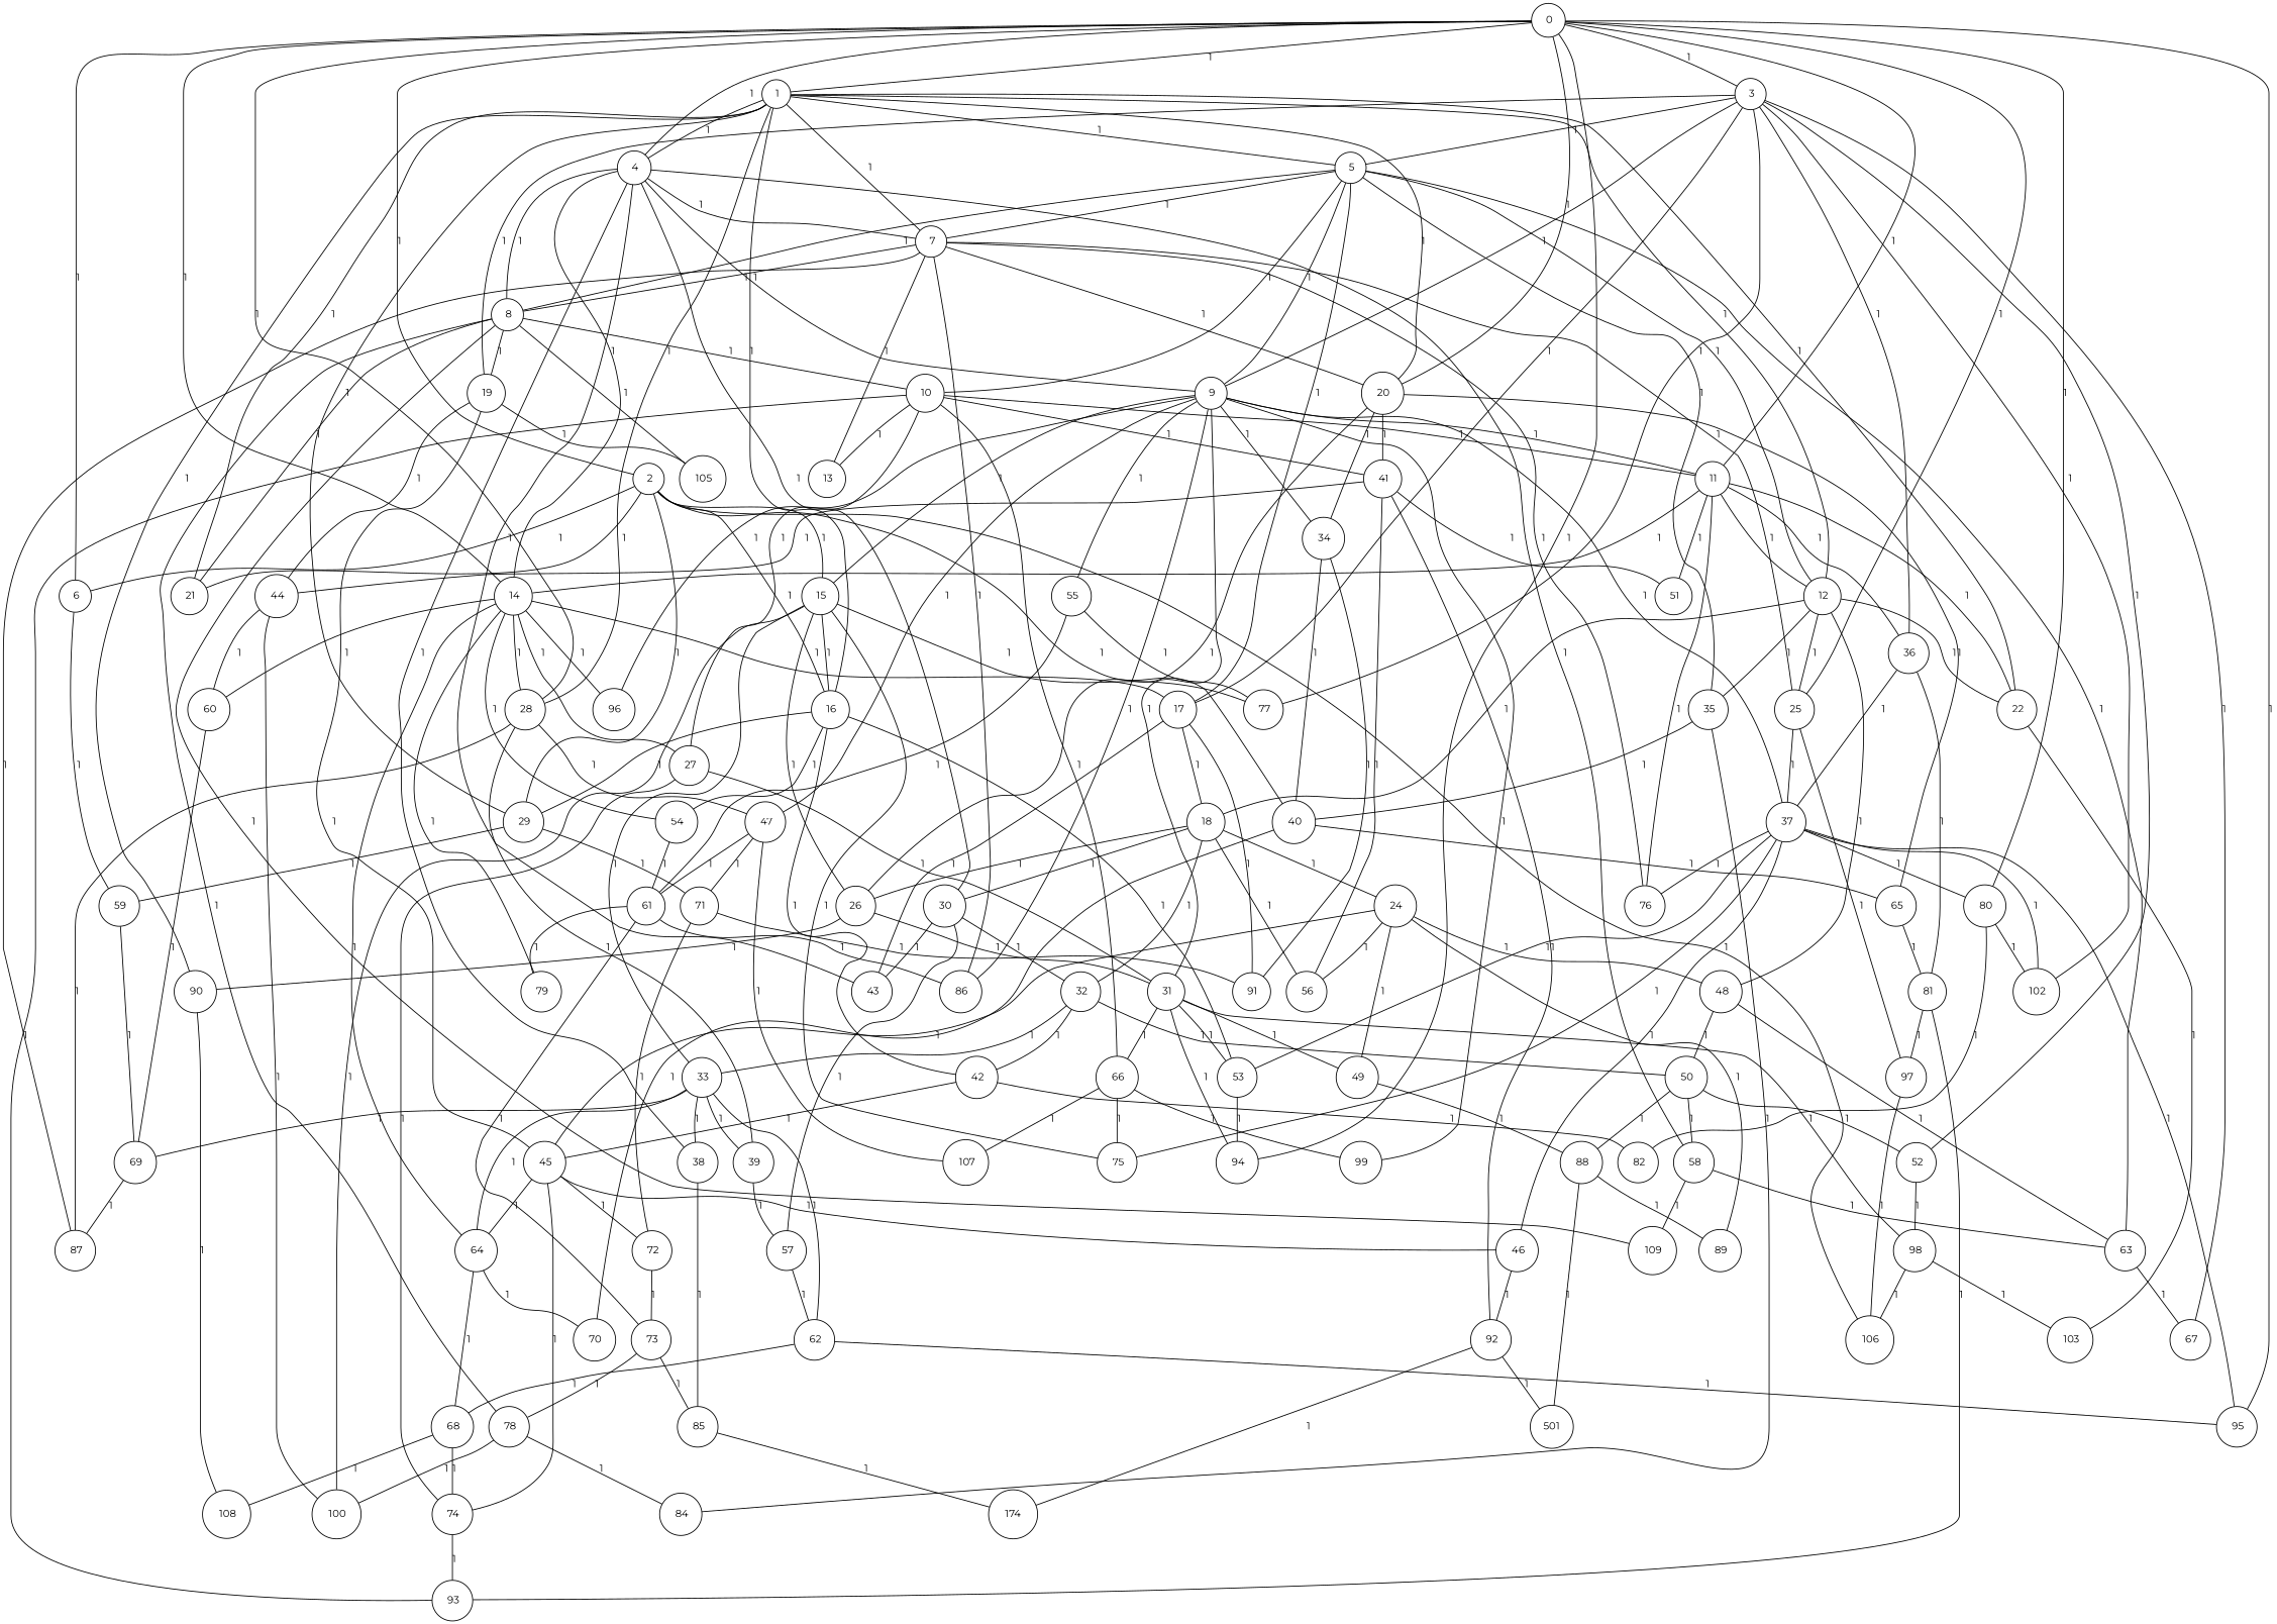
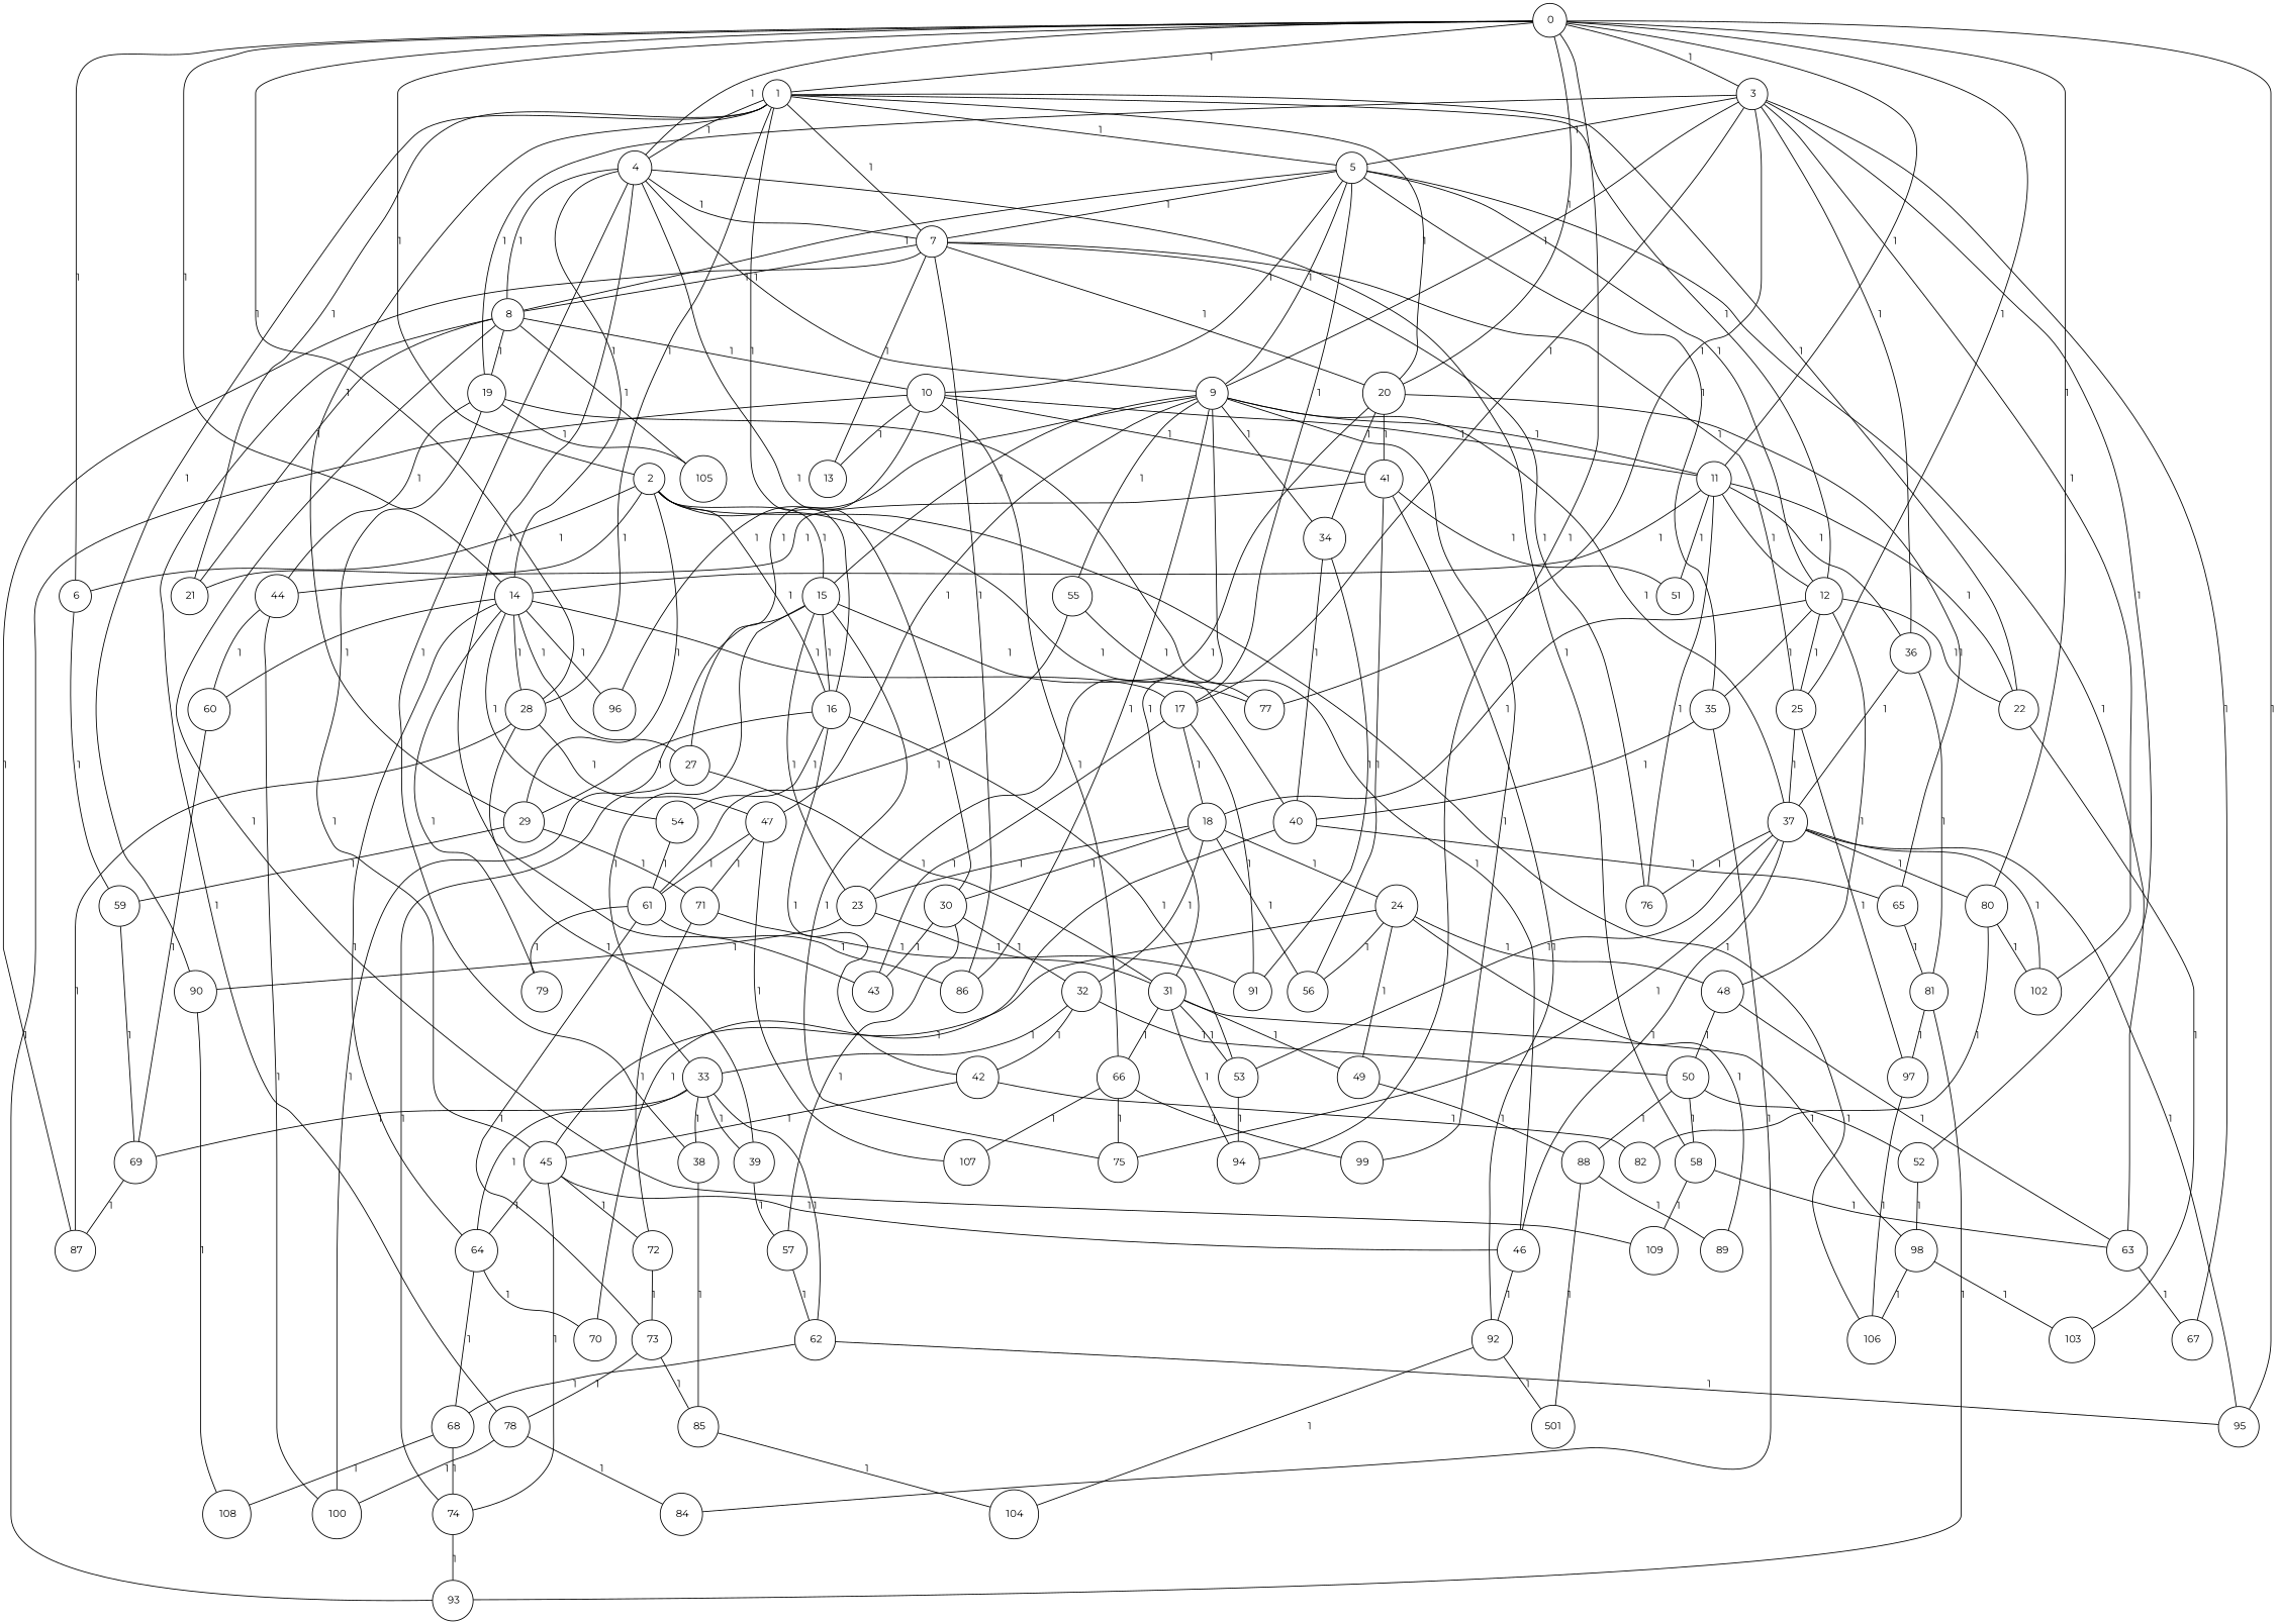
  graph {
    fixedsize="true;"
    fontname=Montserrat
    node [color=black fontname=Montserrat fontsize=12 hight=.12 shape=circle]
    edge [fontname=Montserrat fontsize=12]
    n1 [label=" 0" width=.12]
    n2 [label=" 1" width=.12]
    n3 [label=" 2" width=.12]
    n4 [label=" 3" width=.12]
    n5 [label=" 4" width=.12]
    n6 [label=" 6" width=.12]
    n7 [label=" 11" width=.12]
    n8 [label=" 14" width=.12]
    n9 [label=" 20" width=.12]
    n10 [label=" 25" width=.12]
    n11 [label=" 28" width=.12]
    n12 [label=" 80" width=.12]
    n13 [label=" 94" width=.12]
    n14 [label=" 95" width=.12]
    n15 [label=" 5" width=.12]
    n16 [label=" 7" width=.12]
    n17 [label=" 12" width=.12]
    n18 [label=" 16" width=.12]
    n19 [label=" 21" width=.12]
    n20 [label=" 22" width=.12]
    n21 [label=" 29" width=.12]
    n22 [label=" 90" width=.12]
    n23 [label=" 15" width=.12]
    n24 [label=" 40" width=.12]
    n25 [label=" 106" width=.12]
    n26 [label=" 9" width=.12]
    n27 [label=" 17" width=.12]
    n28 [label=" 19" width=.12]
    n29 [label=" 36" width=.12]
    n30 [label=" 52" width=.12]
    n31 [label=" 67" width=.12]
    n32 [label=" 77" width=.12]
    n33 [label=" 102" width=.12]
    n34 [label=" 8" width=.12]
    n35 [label=" 30" width=.12]
    n36 [label=" 38" width=.12]
    n37 [label=" 43" width=.12]
    n38 [label=" 58" width=.12]
    n39 [label=" 59" width=.12]
    n40 [label=" 76" width=.12]
    n41 [label=" 51" width=.12]
    n42 [label=" 96" width=.12]
    n43 [label=" 27" width=.12]
    n44 [label=" 54" width=.12]
    n45 [label=" 60" width=.12]
    n46 [label=" 64" width=.12]
    n47 [label=" 79" width=.12]
    n48 [label=" 34" width=.12]
    n49 [label=" 41" width=.12]
-   n50 [label=26 width=.12]
+   n50 [label=" 23" width=.12]
    n51 [label=" 65" width=.12]
    n52 [label=" 37" width=.12]
    n53 [label=" 97" width=.12]
    n54 [label=" 87" width=.12]
    n55 [label=" 47" width=.12]
    n56 [label=" 39" width=.12]
    n57 [label=" 82" width=.12]
    n58 [label=" 10" width=.12]
    n59 [label=" 35" width=.12]
    n60 [label=" 63" width=.12]
    n61 [label=" 13" width=.12]
    n62 [label=" 86" width=.12]
    n63 [label=" 18" width=.12]
    n64 [label=" 48" width=.12]
    n65 [label=" 42" width=.12]
    n66 [label=" 53" width=.12]
    n67 [label=" 103" width=.12]
    n68 [label=" 71" width=.12]
    n69 [label=" 108" width=.12]
    n70 [label=" 33" width=.12]
    n71 [label=" 75" width=.12]
    n72 [label=" 100" width=.12]
    n73 [label=" 70" width=.12]
    n74 [label=" 31" width=.12]
    n75 [label=" 55" width=.12]
    n76 [label=" 99" width=.12]
    n77 [label=" 91" width=.12]
    n78 [label=" 105" width=.12]
    n79 [label=" 44" width=.12]
    n80 [label=" 45" width=.12]
    n81 [label=" 46" width=.12]
    n82 [label=" 24" width=.12]
    n83 [label=" 56" width=.12]
    n84 [label=" 49" width=.12]
    n85 [label=" 89" width=.12]
    n86 [label=" 81" width=.12]
    n87 [label=" 98" width=.12]
    n88 [label=" 78" width=.12]
    n89 [label=" 109" width=.12]
    n90 [label=" 32" width=.12]
    n91 [label=" 57" width=.12]
    n92 [label=" 85" width=.12]
    n93 [label=" 66" width=.12]
    n94 [label=" 93" width=.12]
    n95 [label=" 84" width=.12]
    n96 [label=" 69" width=.12]
    n97 [label=" 61" width=.12]
    n98 [label=" 107" width=.12]
    n99 [label=" 74" width=.12]
    n100 [label=" 92" width=.12]
    n101 [label=" 50" width=.12]
    n102 [label=" 68" width=.12]
    n103 [label=" 62" width=.12]
    n104 [label=" 72" width=.12]
    n105 [label=" 88" width=.12]
-   n106 [label=174 width=.12]
+   n106 [label=" 104" width=.12]
    n107 [label=501 width=.12]
    n108 [label=" 73" width=.12]
    n1 -- n2 [label=1]
    n1 -- n3 [label=1]
    n1 -- n4 [label=1]
    n1 -- n5 [label=1]
    n1 -- n6 [label=1]
    n1 -- n7 [label=1]
    n1 -- n8 [label=1]
    n1 -- n9 [label=1]
    n1 -- n10 [label=1]
    n1 -- n11 [label=1]
    n1 -- n12 [label=1]
    n1 -- n13 [label=1]
    n1 -- n14 [label=1]
    n2 -- n5 [label=1]
    n2 -- n9 [label=1]
    n2 -- n11 [label=1]
    n2 -- n15 [label=1]
    n2 -- n16 [label=1]
    n2 -- n17 [label=1]
    n2 -- n18 [label=1]
    n2 -- n19 [label=1]
    n2 -- n20 [label=1]
    n2 -- n21 [label=1]
    n2 -- n22 [label=1]
    n3 -- n6 [label=1]
    n3 -- n18 [label=1]
    n3 -- n19 [label=1]
    n3 -- n21 [label=1]
    n3 -- n23 [label=1]
    n3 -- n24 [label=1]
    n3 -- n25 [label=1]
    n4 -- n15 [label=1]
    n4 -- n26 [label=1]
    n4 -- n27 [label=1]
    n4 -- n28 [label=1]
    n4 -- n29 [label=1]
    n4 -- n30 [label=1]
    n4 -- n31 [label=1]
    n4 -- n32 [label=1]
    n4 -- n33 [label=1]
    n5 -- n8 [label=1]
    n5 -- n16 [label=1]
    n5 -- n26 [label=1]
    n5 -- n34 [label=1]
    n5 -- n35 [label=1]
    n5 -- n36 [label=1]
    n5 -- n37 [label=1]
    n5 -- n38 [label=1]
    n6 -- n39 [label=1]
    n7 -- n8 [label=1]
    n7 -- n17 [label=1]
    n7 -- n20 [label=1]
    n7 -- n29 [label=1]
    n7 -- n40 [label=1]
    n7 -- n41 [label=1]
    n8 -- n11 [label=1]
    n8 -- n27 [label=1]
    n8 -- n42 [label=1]
    n8 -- n43 [label=1]
    n8 -- n44 [label=1]
    n8 -- n45 [label=1]
    n8 -- n46 [label=1]
    n8 -- n47 [label=1]
    n9 -- n48 [label=1]
    n9 -- n49 [label=1]
    n9 -- n50 [label=1]
    n9 -- n51 [label=1]
    n10 -- n52 [label=1]
    n10 -- n53 [label=1]
    n11 -- n54 [label=1]
    n11 -- n55 [label=1]
    n11 -- n56 [label=1]
    n12 -- n33 [label=1]
    n12 -- n57 [label=1]
    n15 -- n16 [label=1]
    n15 -- n17 [label=1]
    n15 -- n26 [label=1]
    n15 -- n27 [label=1]
    n15 -- n34 [label=1]
    n15 -- n58 [label=1]
    n15 -- n59 [label=1]
    n15 -- n60 [label=1]
    n16 -- n9 [label=1]
    n16 -- n10 [label=1]
    n16 -- n34 [label=1]
    n16 -- n40 [label=1]
    n16 -- n54 [label=1]
    n16 -- n61 [label=1]
    n16 -- n62 [label=1]
    n17 -- n10 [label=1]
    n17 -- n20 [label=1]
    n17 -- n59 [label=1]
    n17 -- n63 [label=1]
    n17 -- n64 [label=1]
    n18 -- n21 [label=1]
    n18 -- n44 [label=1]
    n18 -- n65 [label=1]
    n18 -- n66 [label=1]
    n20 -- n67 [label=1]
    n21 -- n39 [label=1]
    n21 -- n68 [label=1]
    n22 -- n69 [label=1]
    n23 -- n18 [label=1]
    n23 -- n32 [label=1]
    n23 -- n50 [label=1]
    n23 -- n70 [label=1]
    n23 -- n71 [label=1]
    n23 -- n72 [label=1]
    n24 -- n51 [label=1]
    n24 -- n73 [label=1]
    n26 -- n7 [label=1]
    n26 -- n23 [label=1]
    n26 -- n42 [label=1]
    n26 -- n48 [label=1]
    n26 -- n52 [label=1]
    n26 -- n55 [label=1]
    n26 -- n62 [label=1]
    n26 -- n74 [label=1]
    n26 -- n75 [label=1]
    n26 -- n76 [label=1]
    n27 -- n37 [label=1]
    n27 -- n63 [label=1]
    n27 -- n77 [label=1]
    n28 -- n78 [label=1]
    n28 -- n79 [label=1]
    n28 -- n80 [label=1]
+   n28 -- n81 [label=1]
    n29 -- n52 [label=1]
    n29 -- n86 [label=1]
    n30 -- n87 [label=1]
    n34 -- n19 [label=1]
    n34 -- n28 [label=1]
    n34 -- n58 [label=1]
    n34 -- n78 [label=1]
    n34 -- n88 [label=1]
    n34 -- n89 [label=1]
    n35 -- n37 [label=1]
    n35 -- n90 [label=1]
    n35 -- n91 [label=1]
    n36 -- n92 [label=1]
    n38 -- n60 [label=1]
    n38 -- n89 [label=1]
    n39 -- n96 [label=1]
    n43 -- n74 [label=1]
    n43 -- n99 [label=1]
    n44 -- n97 [label=1]
    n45 -- n96 [label=1]
    n46 -- n73 [label=1]
    n46 -- n102 [label=1]
    n48 -- n24 [label=1]
    n48 -- n77 [label=1]
    n49 -- n41 [label=1]
    n49 -- n79 [label=1]
    n49 -- n83 [label=1]
    n49 -- n100 [label=1]
    n50 -- n22 [label=1]
    n50 -- n74 [label=1]
    n51 -- n86 [label=1]
    n52 -- n12 [label=1]
    n52 -- n14 [label=1]
    n52 -- n33 [label=1]
    n52 -- n40 [label=1]
    n52 -- n66 [label=1]
    n52 -- n71 [label=1]
    n52 -- n81 [label=1]
    n53 -- n25 [label=1]
    n55 -- n68 [label=1]
    n55 -- n97 [label=1]
    n55 -- n98 [label=1]
    n56 -- n91 [label=1]
    n58 -- n7 [label=1]
    n58 -- n43 [label=1]
    n58 -- n49 [label=1]
    n58 -- n61 [label=1]
    n58 -- n93 [label=1]
    n58 -- n94 [label=1]
    n59 -- n24 [label=1]
    n59 -- n95 [label=1]
    n60 -- n31 [label=1]
    n63 -- n35 [label=1]
    n63 -- n50 [label=1]
    n63 -- n82 [label=1]
    n63 -- n83 [label=1]
    n63 -- n90 [label=1]
    n64 -- n60 [label=1]
    n64 -- n101 [label=1]
    n65 -- n57 [label=1]
    n65 -- n80 [label=1]
    n66 -- n13 [label=1]
    n68 -- n77 [label=1]
    n68 -- n104 [label=1]
    n70 -- n36 [label=1]
    n70 -- n46 [label=1]
    n70 -- n56 [label=1]
    n70 -- n96 [label=1]
    n70 -- n103 [label=1]
    n74 -- n13 [label=1]
    n74 -- n66 [label=1]
    n74 -- n84 [label=1]
    n74 -- n87 [label=1]
    n74 -- n93 [label=1]
    n75 -- n32 [label=1]
    n75 -- n97 [label=1]
    n79 -- n45 [label=1]
    n79 -- n72 [label=1]
    n80 -- n46 [label=1]
    n80 -- n81 [label=1]
    n80 -- n99 [label=1]
    n80 -- n104 [label=1]
    n81 -- n100 [label=1]
    n82 -- n64 [label=1]
    n82 -- n80 [label=1]
    n82 -- n83 [label=1]
    n82 -- n84 [label=1]
    n82 -- n85 [label=1]
    n84 -- n105 [label=1]
    n86 -- n53 [label=1]
    n86 -- n94 [label=1]
    n87 -- n25 [label=1]
    n87 -- n67 [label=1]
    n88 -- n72 [label=1]
    n88 -- n95 [label=1]
    n90 -- n65 [label=1]
    n90 -- n70 [label=1]
    n90 -- n101 [label=1]
    n91 -- n103 [label=1]
    n92 -- n106 [label=1]
    n93 -- n71 [label=1]
    n93 -- n76 [label=1]
    n93 -- n98 [label=1]
    n96 -- n54 [label=1]
    n97 -- n47 [label=1]
    n97 -- n62 [label=1]
    n97 -- n108 [label=1]
    n99 -- n94 [label=1]
    n100 -- n106 [label=1]
    n100 -- n107 [label=1]
    n101 -- n30 [label=1]
    n101 -- n38 [label=1]
    n101 -- n105 [label=1]
    n102 -- n69 [label=1]
    n102 -- n99 [label=1]
    n103 -- n14 [label=1]
    n103 -- n102 [label=1]
    n104 -- n108 [label=1]
    n105 -- n85 [label=1]
    n105 -- n107 [label=1]
    n108 -- n88 [label=1]
    n108 -- n92 [label=1]
  }
